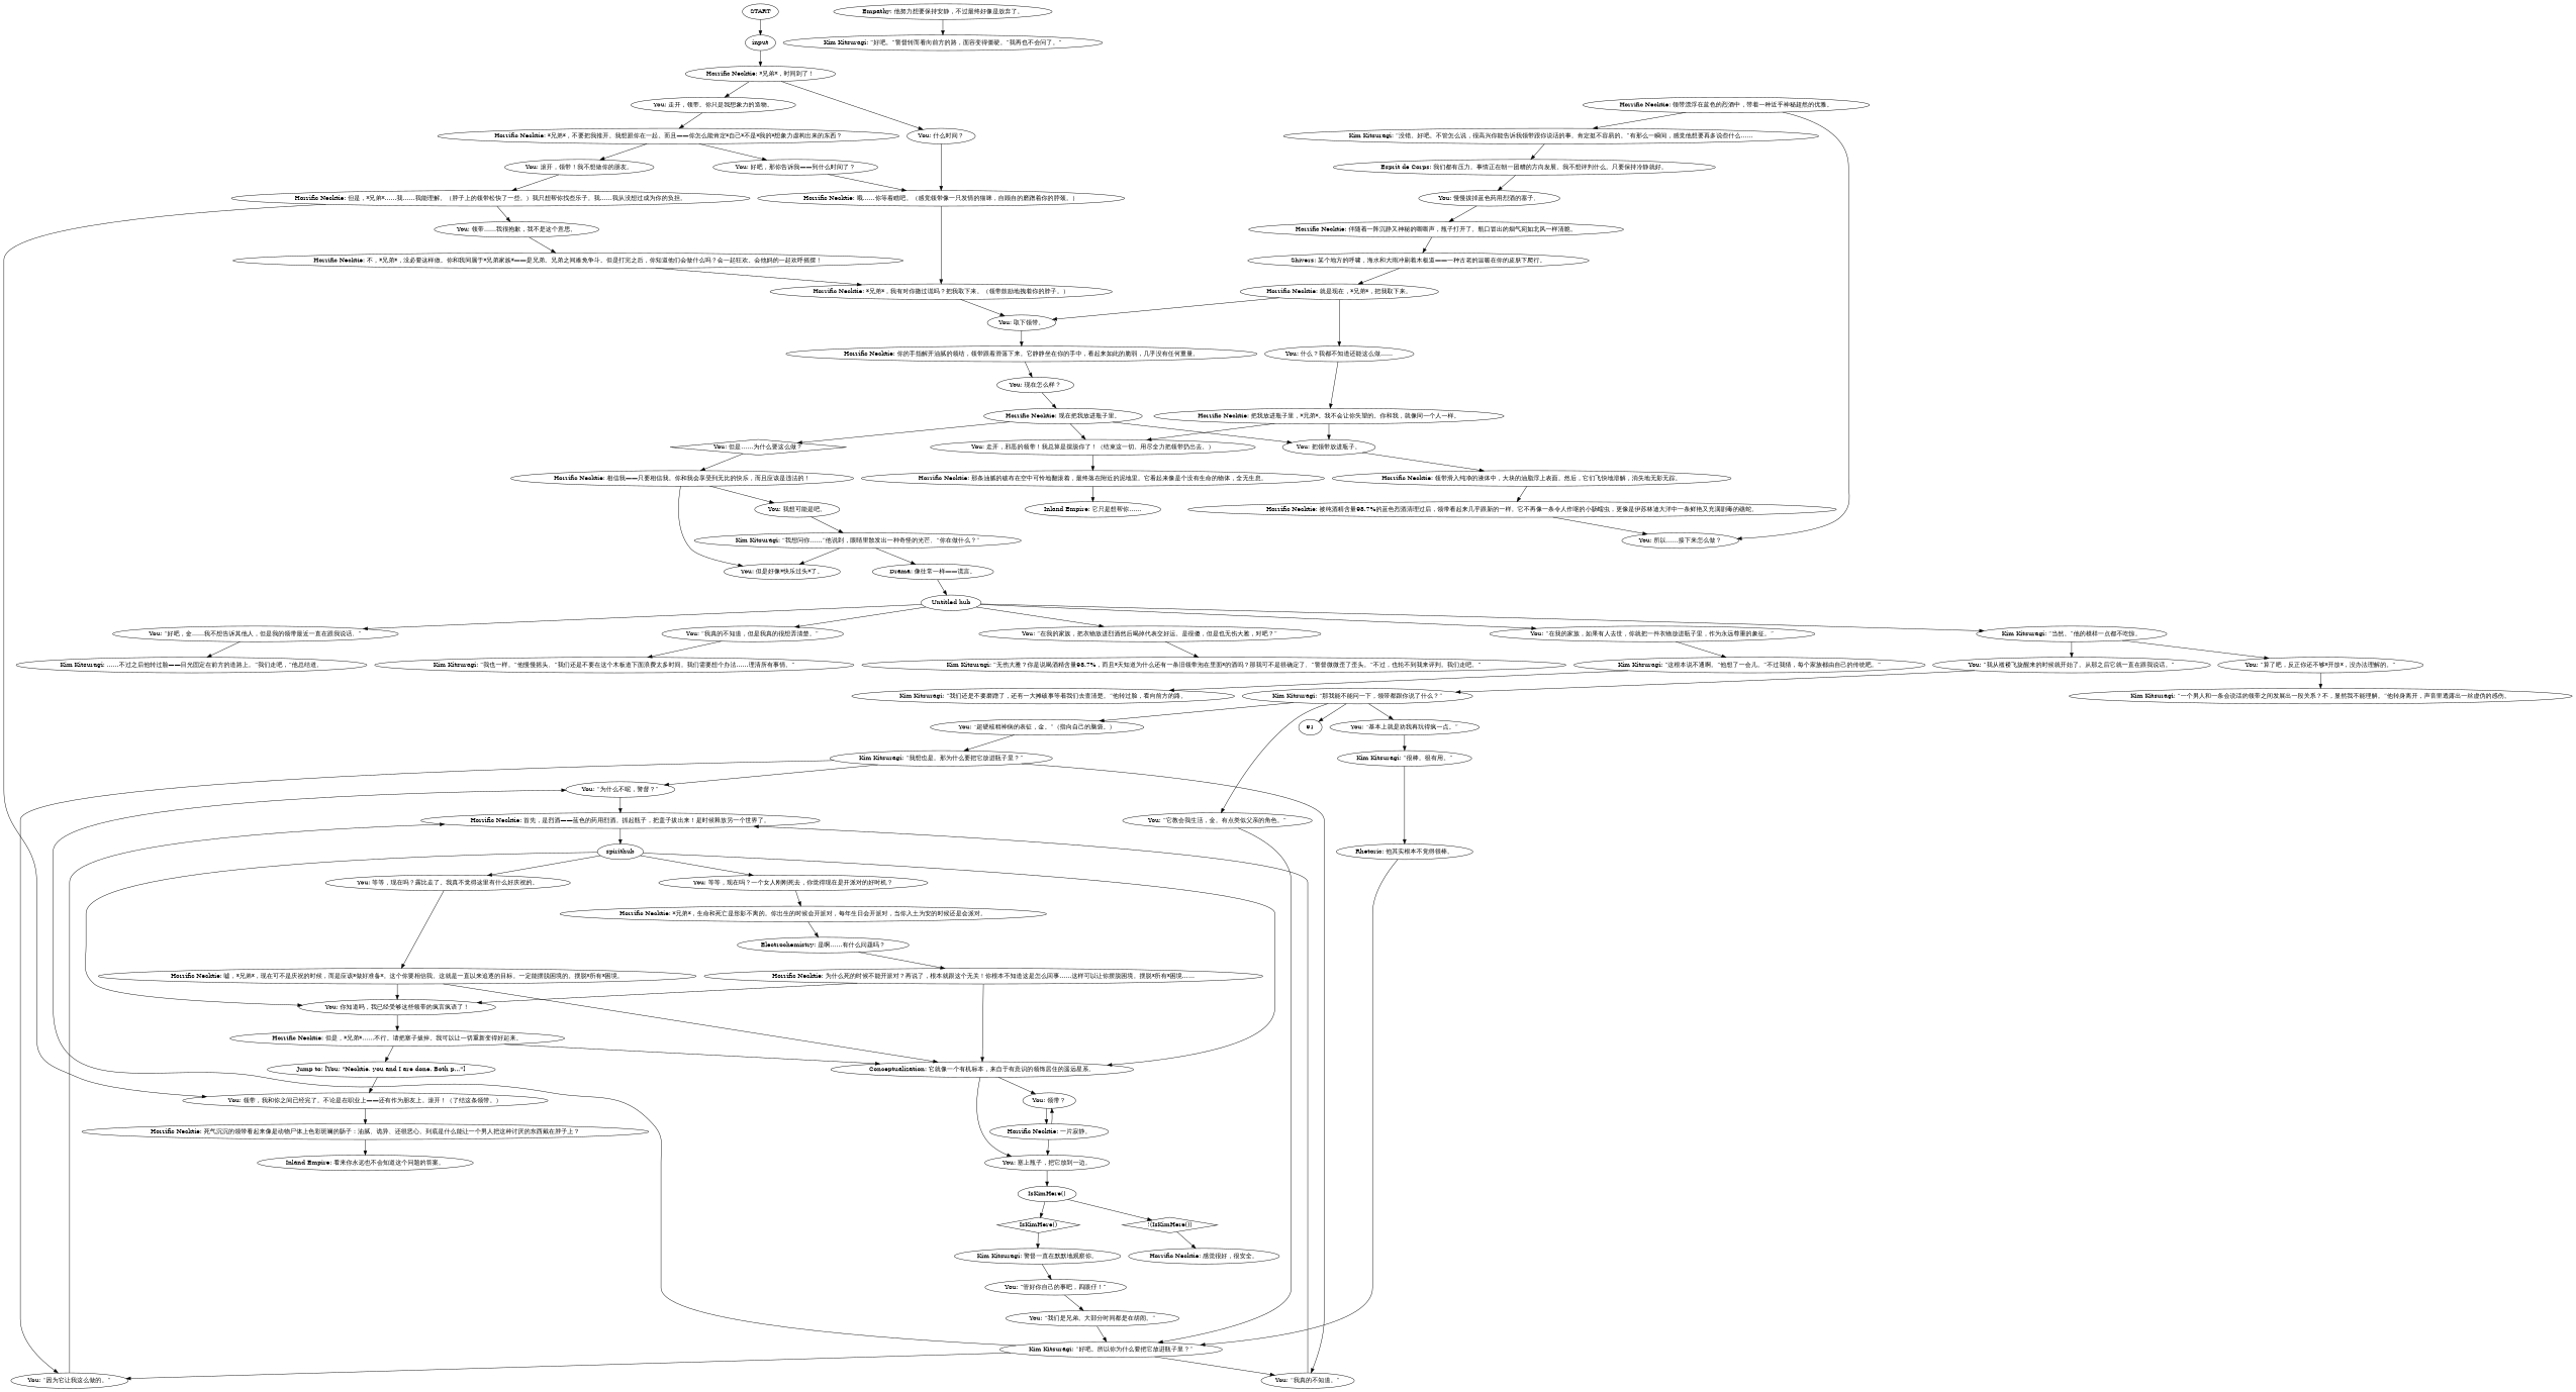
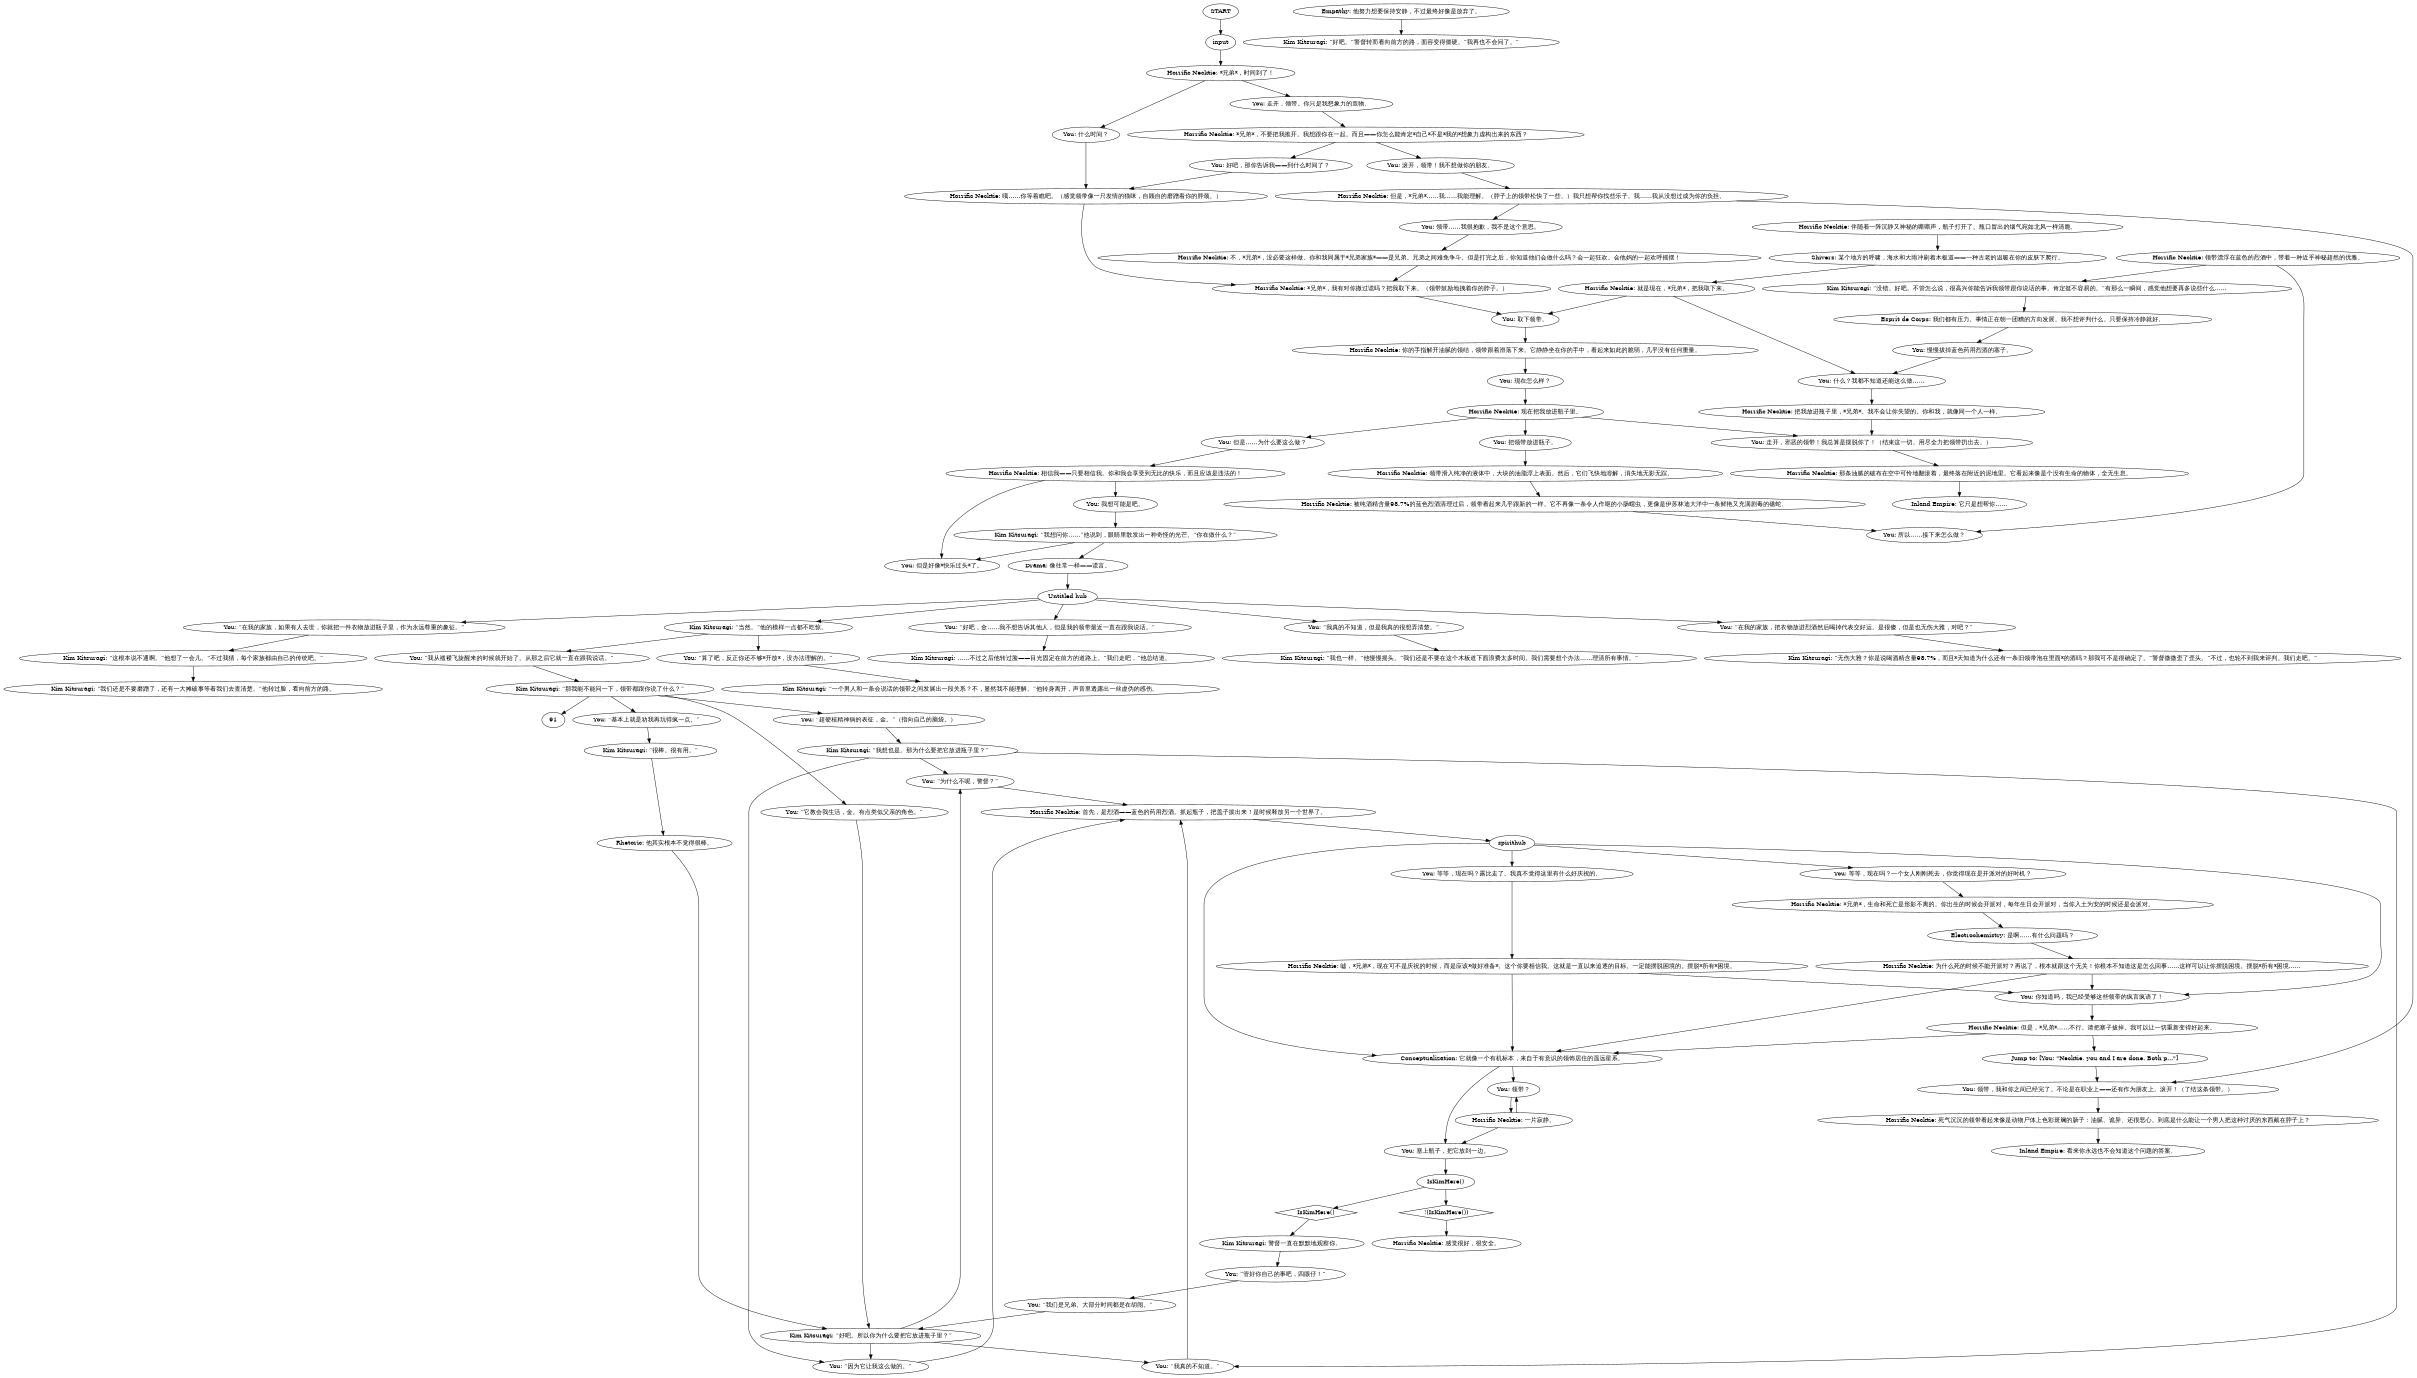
  digraph {
    n1 [label=START]
    n2 [label=input]
    n3 [label="Horrific Necktie: *兄弟*，时间到了！"]
    n4 [label="You: 什么时间？"]
    n5 [label="You: 走开，领带。你只是我想象力的造物。"]
    n6 [label="You: 领带，我和你之间已经完了。不论是在职业上——还有作为朋友上。滚开！（了结这条领带。）"]
    n7 [label="Horrific Necktie: 死气沉沉的领带看起来像是动物尸体上色彩斑斓的肠子：油腻、诡异、还很恶心。到底是什么能让一个男人把这种讨厌的东西戴在脖子上？"]
    n8 [label="Inland Empire: 看来你永远也不会知道这个问题的答案。"]
    n9 [label="Horrific Necktie: 被纯酒精含量98.7%的蓝色烈酒清理过后，领带看起来几乎跟新的一样。它不再像一条令人作呕的小肠蠕虫，更像是伊苏林迪大洋中一条鲜艳又充满剧毒的礁蛇。"]
    n10 [label="You: 所以……接下来怎么做？"]
    n11 [label="Horrific Necktie: 领带漂浮在蓝色的烈酒中，带着一种近乎神秘超然的优雅。"]
    n12 [label="Kim Kitsuragi: “没错。好吧。不管怎么说，很高兴你能告诉我领带跟你说话的事。肯定挺不容易的。”有那么一瞬间，感觉他想要再多说些什么……"]
    n13 [label="Kim Kitsuragi: “我也一样。”他慢慢摇头。“我们还是不要在这个木板道下面浪费太多时间。我们需要想个办法……理清所有事情。”"]
    n14 [label="You: “为什么不呢，警督？”"]
    n15 [label="Horrific Necktie: 首先，是烈酒——蓝色的药用烈酒。抓起瓶子，把盖子拔出来！是时候释放另一个世界了。"]
    n16 [label=spirithub]
    n17 [label="You: 领带……我很抱歉，我不是这个意思。"]
    n18 [label="Horrific Necktie: 不，*兄弟*，没必要这样做。你和我同属于*兄弟家族*——是兄弟。兄弟之间难免争斗。但是打完之后，你知道他们会做什么吗？会一起狂欢。会他妈的一起欢呼摇摆！"]
    n19 [label="Horrific Necktie: *兄弟*，我有对你撒过谎吗？把我取下来。（领带鼓励地拽着你的脖子。）"]
    n20 [label="Kim Kitsuragi: “无伤大雅？你是说喝酒精含量98.7%，而且*天知道为什么还有一条旧领带泡在里面*的酒吗？那我可不是很确定了。”警督微微歪了歪头。“不过，也轮不到我来评判。我们走吧。”"]
    n21 [label="You: 等等，现在吗？一个女人刚刚死去，你觉得现在是开派对的好时机？"]
    n22 [label="You: 等等，现在吗？露比走了。我真不觉得这里有什么好庆祝的。"]
    n23 [label="You: 你知道吗，我已经受够这些领带的疯言疯语了！"]
    n24 [label="Conceptualization: 它就像一个有机标本，来自于有意识的领饰居住的遥远星系。"]
    n25 [label="Horrific Necktie: *兄弟*，生命和死亡是形影不离的。你出生的时候会开派对，每年生日会开派对，当你入土为安的时候还是会派对。"]
    n26 [label="Horrific Necktie: 嘘，*兄弟*，现在可不是庆祝的时候，而是应该*做好准备*。这个你要相信我。这就是一直以来追逐的目标。一定能摆脱困境的。摆脱*所有*困境。"]
    n27 [label="Horrific Necktie: 但是，*兄弟*……不行。请把塞子拔掉。我可以让一切重新变得好起来。"]
    n28 [label="You: 塞上瓶子，把它放到一边。"]
    n29 [label="You: 领带？"]
    n30 [label="Horrific Necktie: 就是现在，*兄弟*，把我取下来。"]
    n31 [label="You: 什么？我都不知道还能这么做……"]
    n32 [label="You: 取下领带。"]
    n33 [label="Horrific Necktie: 把我放进瓶子里，*兄弟*。我不会让你失望的。你和我，就像同一个人一样。"]
    n34 [label="Horrific Necktie: 你的手指解开油腻的领结，领带跟着滑落下来。它静静坐在你的手中，看起来如此的脆弱，几乎没有任何重量。"]
    n35 [label="You: “好吧，金……我不想告诉其他人，但是我的领带最近一直在跟我说话。”"]
    n36 [label="Kim Kitsuragi: ……不过之后他转过脸——目光固定在前方的道路上。“我们走吧，”他总结道。"]
    n37 [label="You: 但是好像*快乐过头*了。"]
    n38 [label="Kim Kitsuragi: “我想问你……”他说到，眼睛里散发出一种奇怪的光芒。“你在做什么？”"]
    n39 [label="Drama: 像往常一样——谎言。"]
    n40 [label="Horrific Necktie: 伴随着一阵沉静又神秘的嘶嘶声，瓶子打开了。瓶口冒出的烟气宛如北风一样清脆。"]
    n41 [label="Shivers: 某个地方的呼啸，海水和大雨冲刷着木板道——一种古老的温暖在你的皮肤下爬行。"]
    n42 [label="Kim Kitsuragi: 警督一直在默默地观察你。"]
    n43 [label="You: “管好你自己的事吧，四眼仔！”"]
    n44 [label="You: “我们是兄弟。大部分时间都是在胡闹。”"]
    n45 [label="Esprit de Corps: 我们都有压力。事情正在朝一团糟的方向发展。我不想评判什么。只要保持冷静就好。"]
    n46 [label="You: 慢慢拔掉蓝色药用烈酒的塞子。"]
    n47 [label="You: 好吧，那你告诉我——到什么时间了？"]
    n48 [label="Horrific Necktie: 哦……你等着瞧吧。（感觉领带像一只发情的猫咪，自顾自的磨蹭着你的脖颈。）"]
    n49 [label="Electrochemistry: 是啊……有什么问题吗？"]
    n50 [label="Horrific Necktie: 为什么死的时候不能开派对？再说了，根本就跟这个无关！你根本不知道这是怎么回事……这样可以让你摆脱困境。摆脱*所有*困境……"]
    n51 [label="IsKimHere()"]
    n52 [label="IsKimHere()" shape=diamond]
    n53 [label="!(IsKimHere())" shape=diamond]
    n54 [label="Kim Kitsuragi: “这根本说不通啊。”他想了一会儿。“不过我猜，每个家族都由自己的传统吧。”"]
    n55 [label="Kim Kitsuragi: “我们还是不要磨蹭了，还有一大摊破事等着我们去查清楚。”他转过脸，看向前方的路。"]
    n56 [label="You: “超硬核精神病的表征，金。”（指向自己的脑袋。）"]
    n57 [label="Kim Kitsuragi: “我想也是。那为什么要把它放进瓶子里？”"]
    n58 [label="You: “我真的不知道。”"]
    n59 [label="You: “因为它让我这么做的。”"]
    n60 [label="Horrific Necktie: *兄弟*，不要把我推开。我想跟你在一起。而且——你怎么能肯定*自己*不是*我的*想象力虚构出来的东西？"]
    n61 [label="You: 滚开，领带！我不想做你的朋友。"]
    n62 [label="Horrific Necktie: 但是，*兄弟*……我……我能理解。（脖子上的领带松快了一些。）我只想帮你找些乐子。我……我从没想过成为你的负担。"]
    n63 [label="You: 走开，邪恶的领带！我总算是摆脱你了！（结束这一切。用尽全力把领带扔出去。）"]
    n64 [label="Horrific Necktie: 那条油腻的破布在空中可怜地翻滚着，最终落在附近的泥地里。它看起来像是个没有生命的物体，全无生息。"]
    n65 [label="Inland Empire: 它只是想帮你……"]
    n66 [label="You: “我从褴褛飞旋醒来的时候就开始了。从那之后它就一直在跟我说话。”"]
    n67 [label="Kim Kitsuragi: “那我能不能问一下，领带都跟你说了什么？”"]
    n68 [label="You: “它教会我生活，金。有点类似父亲的角色。”"]
    n69 [label="You: “基本上就是劝我再玩得疯一点。”"]
    91
    n71 [label="Kim Kitsuragi: “一个男人和一条会说话的领带之间发展出一段关系？不，显然我不能理解。”他转身离开，声音里透露出一丝虚伪的感伤。"]
    n72 [label="You: 现在怎么样？"]
    n73 [label="Horrific Necktie: 现在把我放进瓶子里。"]
    n74 [label="You: 把领带放进瓶子。"]
-   n75 [label="You: 但是……为什么要这么做？" shape=diamond]
+   n75 [label="You: 但是……为什么要这么做？"]
    n76 [label="Horrific Necktie: 领带滑入纯净的液体中，大块的油脂浮上表面。然后，它们飞快地溶解，消失地无影无踪。"]
    n77 [label="Horrific Necktie: 一片寂静。"]
    n78 [label="You: “我真的不知道，但是我真的很想弄清楚。”"]
    n79 [label="You: “在我的家族，把衣物放进烈酒然后喝掉代表交好运。是很傻，但是也无伤大雅，对吧？”"]
    n80 [label="Kim Kitsuragi: “好吧。所以你为什么要把它放进瓶子里？”"]
    n81 [label="Kim Kitsuragi: “很棒。很有用。”"]
    n82 [label="Horrific Necktie: 感觉很好，很安全。"]
    n83 [label="Jump to: [You: \"Necktie, you and I are done. Both p...\"]"]
    n84 [label="Horrific Necktie: 相信我——只要相信我。你和我会享受到无比的快乐，而且应该是违法的！"]
    n85 [label="You: 我想可能是吧。"]
    n86 [label="You: “算了吧，反正你还不够*开放*，没办法理解的。”"]
    n87 [label="Rhetoric: 他其实根本不觉得很棒。"]
    n88 [label="Untitled hub"]
    n89 [label="You: “在我的家族，如果有人去世，你就把一件衣物放进瓶子里，作为永远尊重的象征。”"]
    n90 [label="Kim Kitsuragi: “当然。”他的模样一点都不吃惊。"]
    n91 [label="Empathy: 他努力想要保持安静，不过最终好像是放弃了。"]
    n92 [label="Kim Kitsuragi: “好吧。”警督转而看向前方的路，面容变得僵硬。“我再也不会问了。”"]
    n1 -> n2
    n2 -> n3
    n3 -> n4
    n3 -> n5
    n4 -> n48
    n5 -> n60
    n6 -> n7
    n7 -> n8
    n9 -> n10
    n11 -> n10
    n11 -> n12
    n12 -> n45
    n14 -> n15
    n15 -> n16
    n16 -> n21
    n16 -> n22
    n16 -> n23
    n16 -> n24
    n17 -> n18
    n18 -> n19
    n19 -> n32
    n21 -> n25
    n22 -> n26
    n23 -> n27
    n24 -> n28
    n24 -> n29
    n25 -> n49
    n26 -> n23
    n26 -> n24
    n27 -> n24
    n27 -> n83
    n28 -> n51
    n29 -> n77
    n30 -> n31
    n30 -> n32
    n31 -> n33
    n32 -> n34
    n33 -> n63
-   n33 -> n74
    n34 -> n72
    n35 -> n36
    n38 -> n37
    n38 -> n39
    n39 -> n88
    n40 -> n41
    n41 -> n30
    n42 -> n43
    n43 -> n44
    n44 -> n80
    n45 -> n46
-   n46 -> n40
+   n46 -> n31
    n47 -> n48
    n48 -> n19
    n49 -> n50
    n50 -> n23
    n50 -> n24
    n51 -> n52
    n51 -> n53
    n52 -> n42
    n53 -> n82
    n54 -> n55
    n56 -> n57
    n57 -> n14
    n57 -> n58
    n57 -> n59
    n58 -> n15
    n59 -> n15
    n60 -> n47
    n60 -> n61
    n61 -> n62
    n62 -> n6
    n62 -> n17
    n63 -> n64
    n64 -> n65
    n66 -> n67
    n67 -> n56
    n67 -> n68
    n67 -> n69
    n67 -> 91
    n68 -> n80
    n69 -> n81
    n72 -> n73
    n73 -> n63
    n73 -> n74
    n73 -> n75
    n74 -> n76
    n75 -> n84
    n76 -> n9
    n77 -> n28
    n77 -> n29
    n78 -> n13
    n79 -> n20
    n80 -> n14
    n80 -> n58
    n80 -> n59
    n81 -> n87
    n83 -> n6
    n84 -> n37
    n84 -> n85
    n85 -> n38
    n86 -> n71
    n87 -> n80
    n88 -> n35
    n88 -> n78
    n88 -> n79
    n88 -> n89
    n88 -> n90
    n89 -> n54
    n90 -> n66
    n90 -> n86
    n91 -> n92
  }
